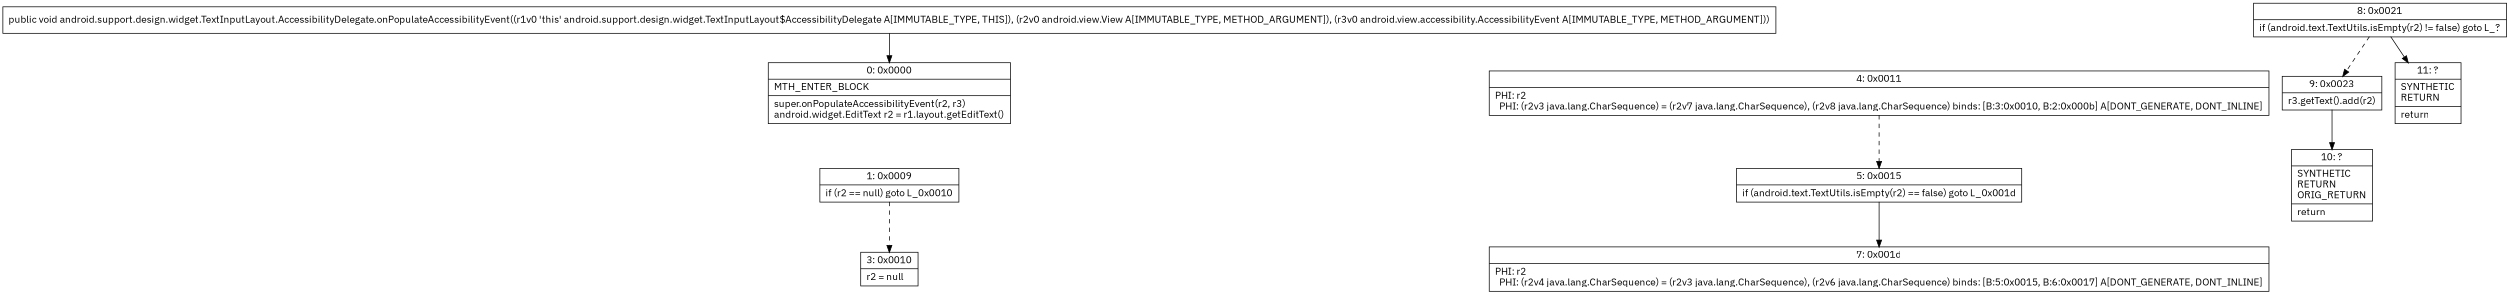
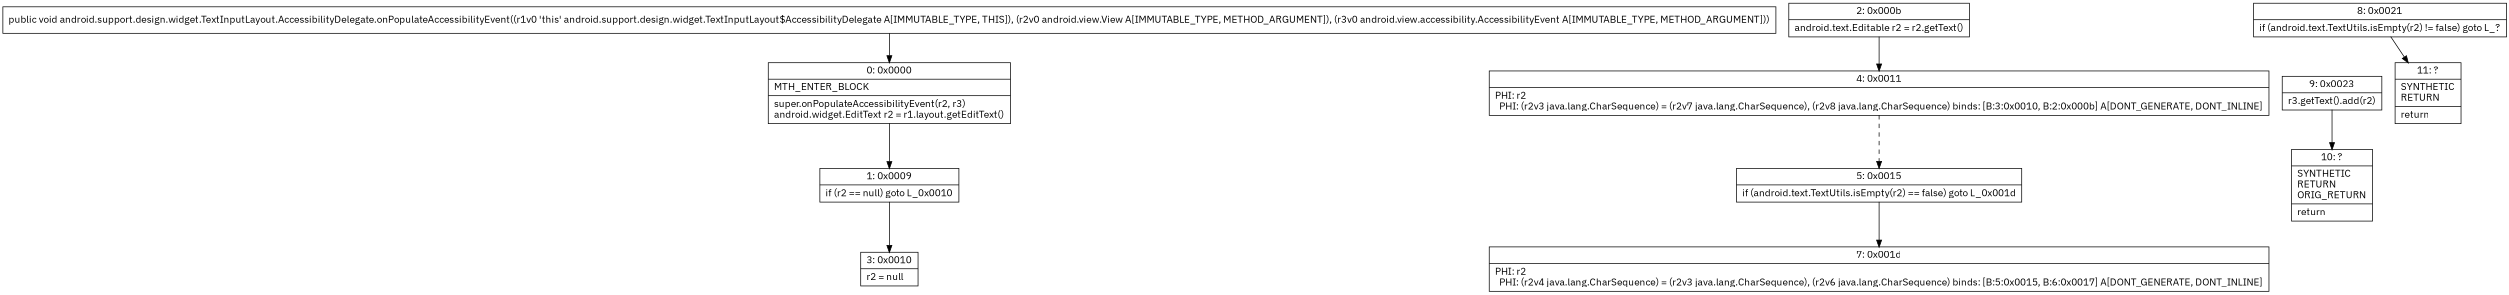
  digraph {
    fontname="IBM Plex Sans"
    node [fontname="IBM Plex Sans" shape=record]
    edge [fontname="IBM Plex Sans"]
    n1 [label="{0\:\ 0x0000|MTH_ENTER_BLOCK\l|super.onPopulateAccessibilityEvent(r2, r3)\landroid.widget.EditText r2 = r1.layout.getEditText()\l}"]
    n2 [label="{1\:\ 0x0009|if (r2 == null) goto L_0x0010\l}"]
    n3 [label="{3\:\ 0x0010|r2 = null\l}"]
+   n4 [label="{2\:\ 0x000b|android.text.Editable r2 = r2.getText()\l}"]
    n5 [label="{4\:\ 0x0011|PHI: r2 \l  PHI: (r2v3 java.lang.CharSequence) = (r2v7 java.lang.CharSequence), (r2v8 java.lang.CharSequence) binds: [B:3:0x0010, B:2:0x000b] A[DONT_GENERATE, DONT_INLINE]\l}"]
    n6 [label="{5\:\ 0x0015|if (android.text.TextUtils.isEmpty(r2) == false) goto L_0x001d\l}"]
    n7 [label="{7\:\ 0x001d|PHI: r2 \l  PHI: (r2v4 java.lang.CharSequence) = (r2v3 java.lang.CharSequence), (r2v6 java.lang.CharSequence) binds: [B:5:0x0015, B:6:0x0017] A[DONT_GENERATE, DONT_INLINE]\l}"]
    n8 [label="{8\:\ 0x0021|if (android.text.TextUtils.isEmpty(r2) != false) goto L_?\l}"]
    n9 [label="{9\:\ 0x0023|r3.getText().add(r2)\l}"]
    n10 [label="{11\:\ ?|SYNTHETIC\lRETURN\l|return\l}"]
    n11 [label="{10\:\ ?|SYNTHETIC\lRETURN\lORIG_RETURN\l|return\l}"]
    n12 [label="{public void android.support.design.widget.TextInputLayout.AccessibilityDelegate.onPopulateAccessibilityEvent((r1v0 'this' android.support.design.widget.TextInputLayout$AccessibilityDelegate A[IMMUTABLE_TYPE, THIS]), (r2v0 android.view.View A[IMMUTABLE_TYPE, METHOD_ARGUMENT]), (r3v0 android.view.accessibility.AccessibilityEvent A[IMMUTABLE_TYPE, METHOD_ARGUMENT])) }"]
-   n2 -> n3 [style=dashed]
+   n1 -> n2
+   n2 -> n3
+   n4 -> n5
    n5 -> n6 [style=dashed]
    n6 -> n7
-   n8 -> n9 [style=dashed]
    n8 -> n10
    n9 -> n11
    n12 -> n1
  }
